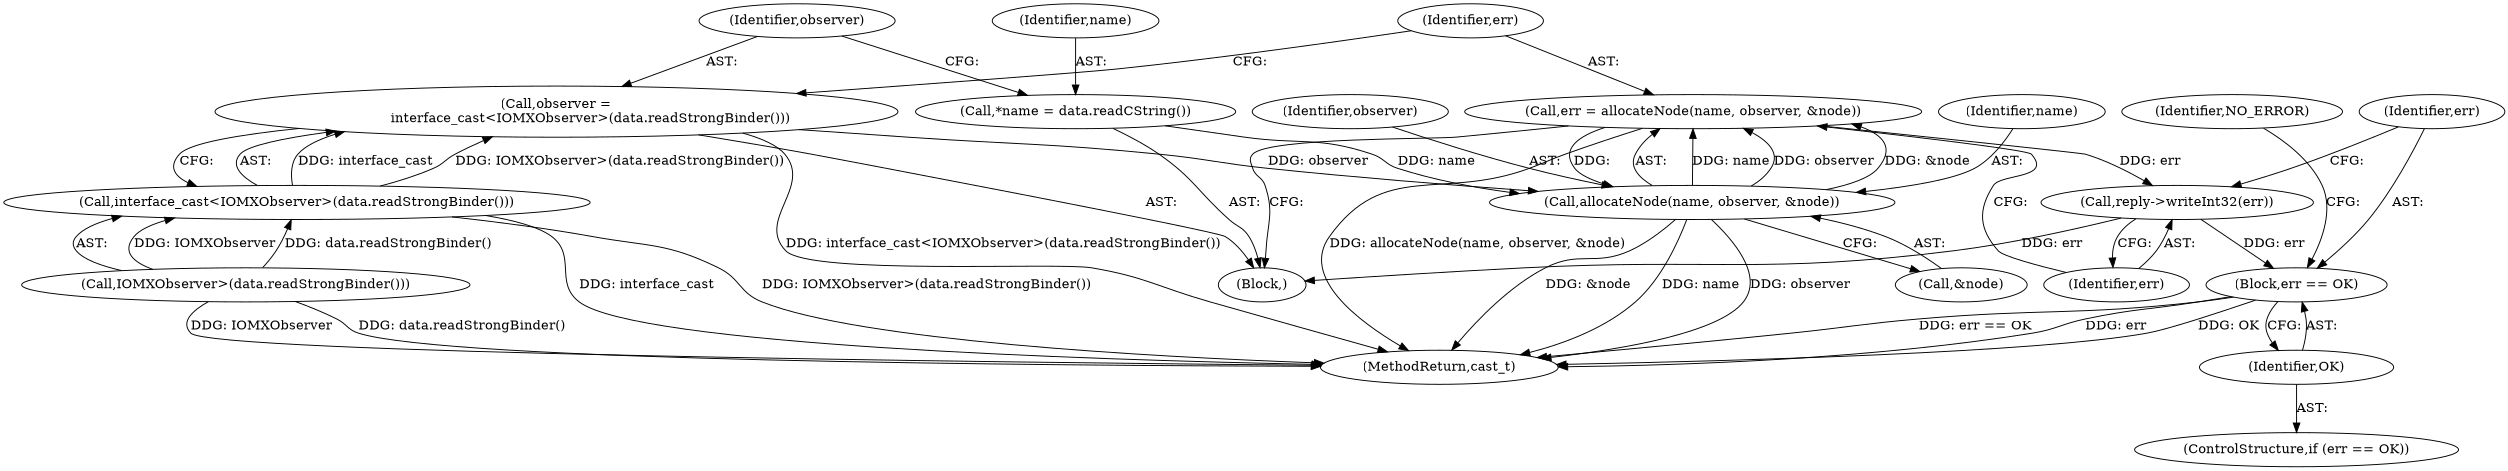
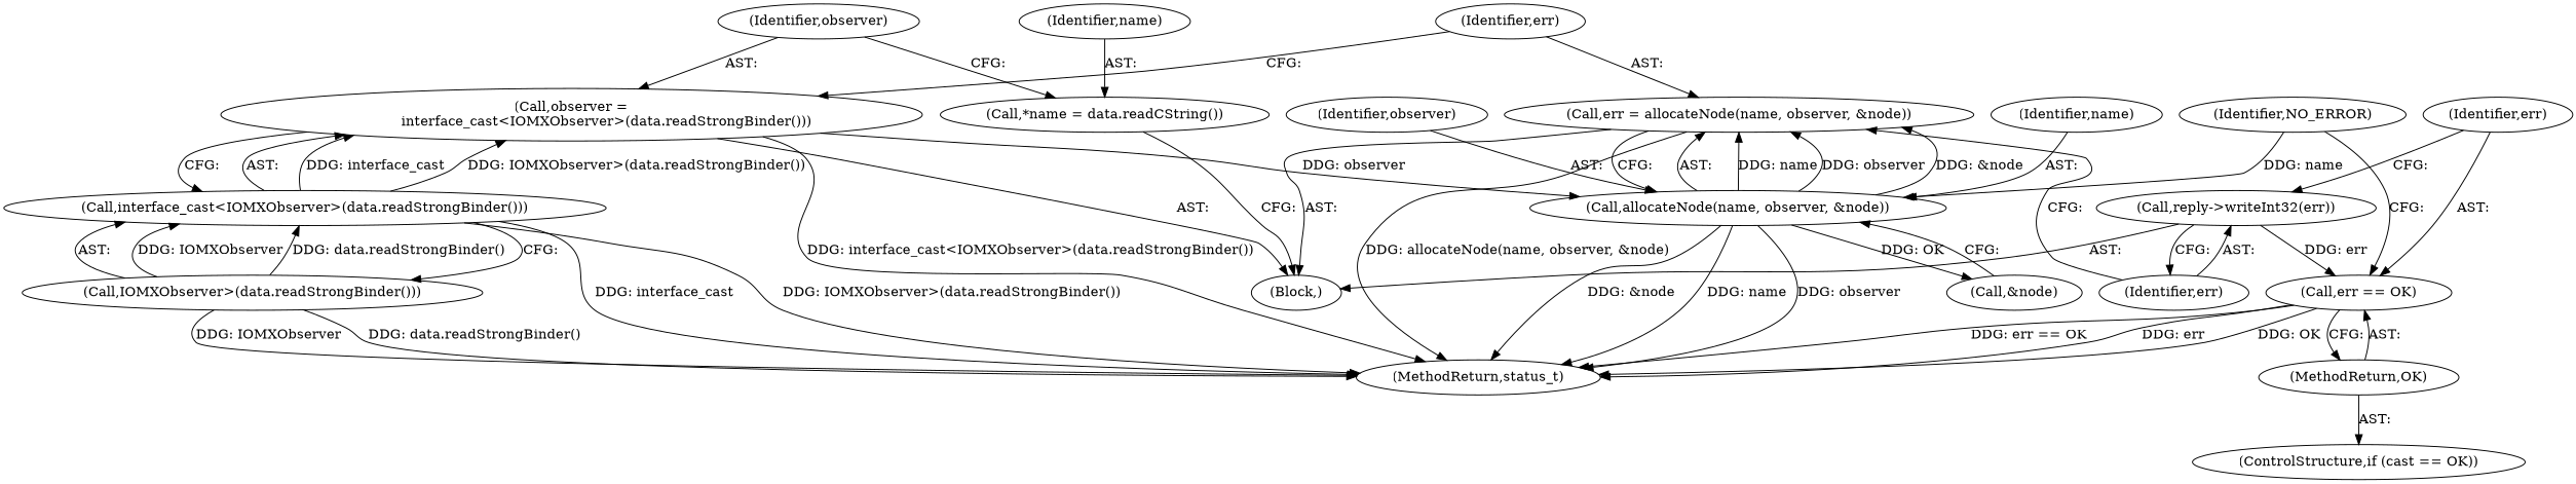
  digraph {
    n1 [label="(Call,err = allocateNode(name, observer, &node))"]
    n2 [label="(Call,allocateNode(name, observer, &node))"]
    n3 [label="(Call,reply->writeInt32(err))"]
-   n4 [label="(MethodReturn,cast_t)"]
+   n4 [label="(MethodReturn,status_t)"]
    n5 [label="(Block,)"]
    n6 [label="(Call,&node)"]
-   n7 [label="(Block,err == OK)"]
+   n7 [label="(Call,err == OK)"]
    n8 [label="(Identifier,err)"]
    n9 [label="(Call,*name = data.readCString())"]
    n10 [label="(Call,observer =\n                interface_cast<IOMXObserver>(data.readStrongBinder()))"]
    n11 [label="(Call,interface_cast<IOMXObserver>(data.readStrongBinder()))"]
    n12 [label="(Call,IOMXObserver>(data.readStrongBinder()))"]
-   n13 [label="(Identifier,OK)"]
-   n14 [label="(ControlStructure,if (err == OK))"]
+   n13 [label="(MethodReturn,OK)"]
+   n14 [label="(ControlStructure,if (cast == OK))"]
    n15 [label="(Identifier,name)"]
    n16 [label="(Identifier,NO_ERROR)"]
    n17 [label="(Identifier,err)"]
    n18 [label="(Identifier,observer)"]
    n19 [label="(Identifier,err)"]
    n20 [label="(Identifier,observer)"]
    n21 [label="(Identifier,name)"]
-   n1 -> n2 [label="DDG: "]
-   n1 -> n3 [label="DDG: err"]
+   n1 -> n2 [label="CFG: "]
    n1 -> n4 [label="DDG: allocateNode(name, observer, &node)"]
-   n1 -> n5 [label="CFG: "]
+   n1 -> n5 [label="AST: "]
    n2 -> n1 [label="AST: "]
    n2 -> n1 [label="DDG: name"]
    n2 -> n1 [label="DDG: observer"]
    n2 -> n1 [label="DDG: &node"]
    n2 -> n4 [label="DDG: name"]
    n2 -> n4 [label="DDG: observer"]
    n2 -> n4 [label="DDG: &node"]
-   n2 -> n6 [label="CFG: "]
-   n3 -> n5 [label="DDG: err"]
+   n2 -> n6 [label="DDG: OK"]
+   n3 -> n5 [label="AST: "]
    n3 -> n7 [label="DDG: err"]
    n3 -> n8 [label="CFG: "]
-   n6 -> n2 [label="AST: "]
+   n6 -> n2 [label="CFG: "]
    n7 -> n4 [label="DDG: err == OK"]
    n7 -> n4 [label="DDG: err"]
    n7 -> n4 [label="DDG: OK"]
    n7 -> n13 [label="CFG: "]
    n8 -> n1 [label="CFG: "]
    n8 -> n3 [label="AST: "]
-   n9 -> n2 [label="DDG: name"]
-   n9 -> n5 [label="AST: "]
+   n16 -> n2 [label="DDG: name"]
+   n9 -> n5 [label="CFG: "]
    n10 -> n2 [label="DDG: observer"]
    n10 -> n4 [label="DDG: interface_cast<IOMXObserver>(data.readStrongBinder())"]
    n10 -> n5 [label="AST: "]
    n10 -> n11 [label="CFG: "]
    n11 -> n4 [label="DDG: IOMXObserver>(data.readStrongBinder())"]
    n11 -> n4 [label="DDG: interface_cast"]
    n11 -> n10 [label="AST: "]
    n11 -> n10 [label="DDG: interface_cast"]
    n11 -> n10 [label="DDG: IOMXObserver>(data.readStrongBinder())"]
+   n11 -> n12 [label="CFG: "]
    n12 -> n4 [label="DDG: data.readStrongBinder()"]
    n12 -> n4 [label="DDG: IOMXObserver"]
    n12 -> n11 [label="AST: "]
    n12 -> n11 [label="DDG: IOMXObserver"]
    n12 -> n11 [label="DDG: data.readStrongBinder()"]
    n13 -> n7 [label="AST: "]
    n13 -> n14 [label="AST: "]
    n15 -> n9 [label="AST: "]
    n16 -> n7 [label="CFG: "]
    n17 -> n1 [label="AST: "]
    n17 -> n10 [label="CFG: "]
    n18 -> n9 [label="CFG: "]
    n18 -> n10 [label="AST: "]
    n19 -> n3 [label="CFG: "]
    n19 -> n7 [label="AST: "]
    n20 -> n2 [label="AST: "]
    n21 -> n2 [label="AST: "]
  }
